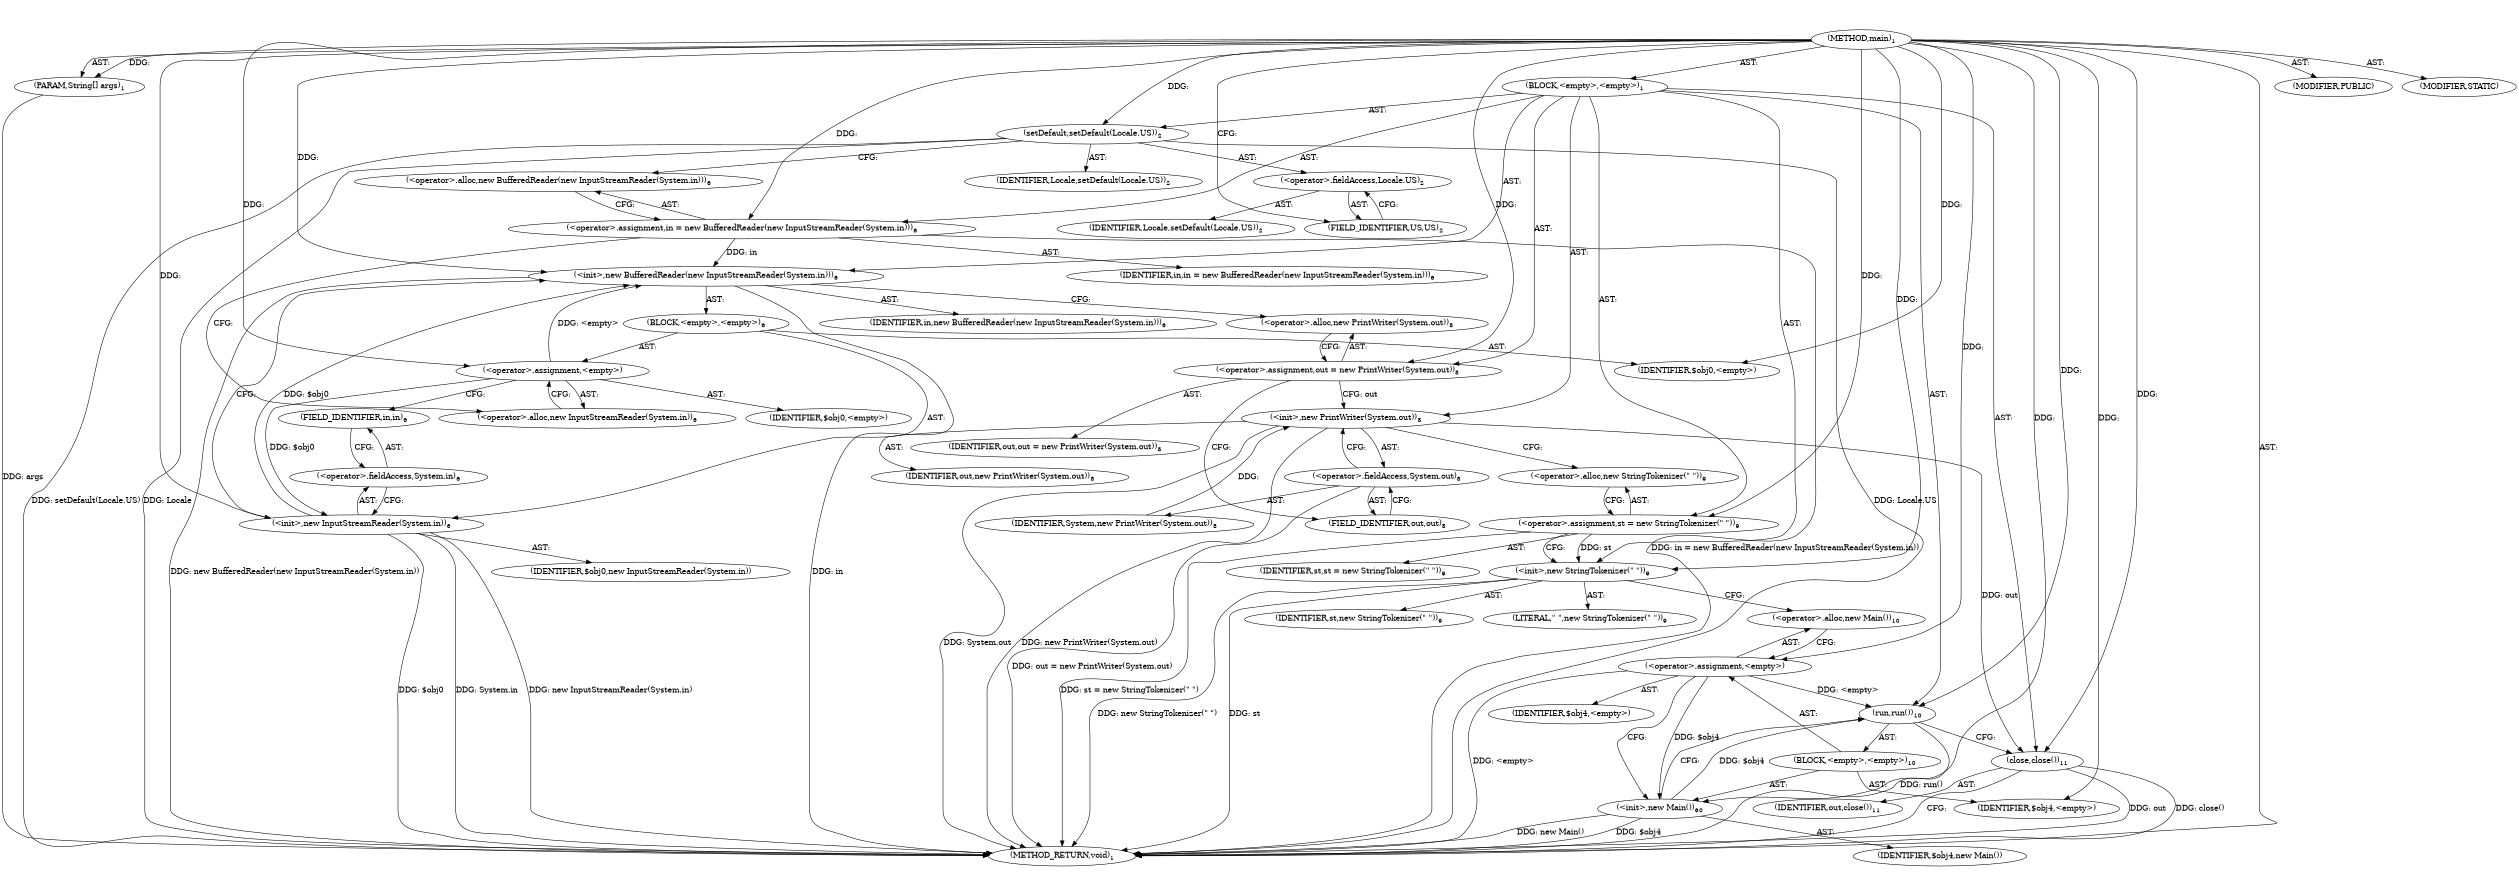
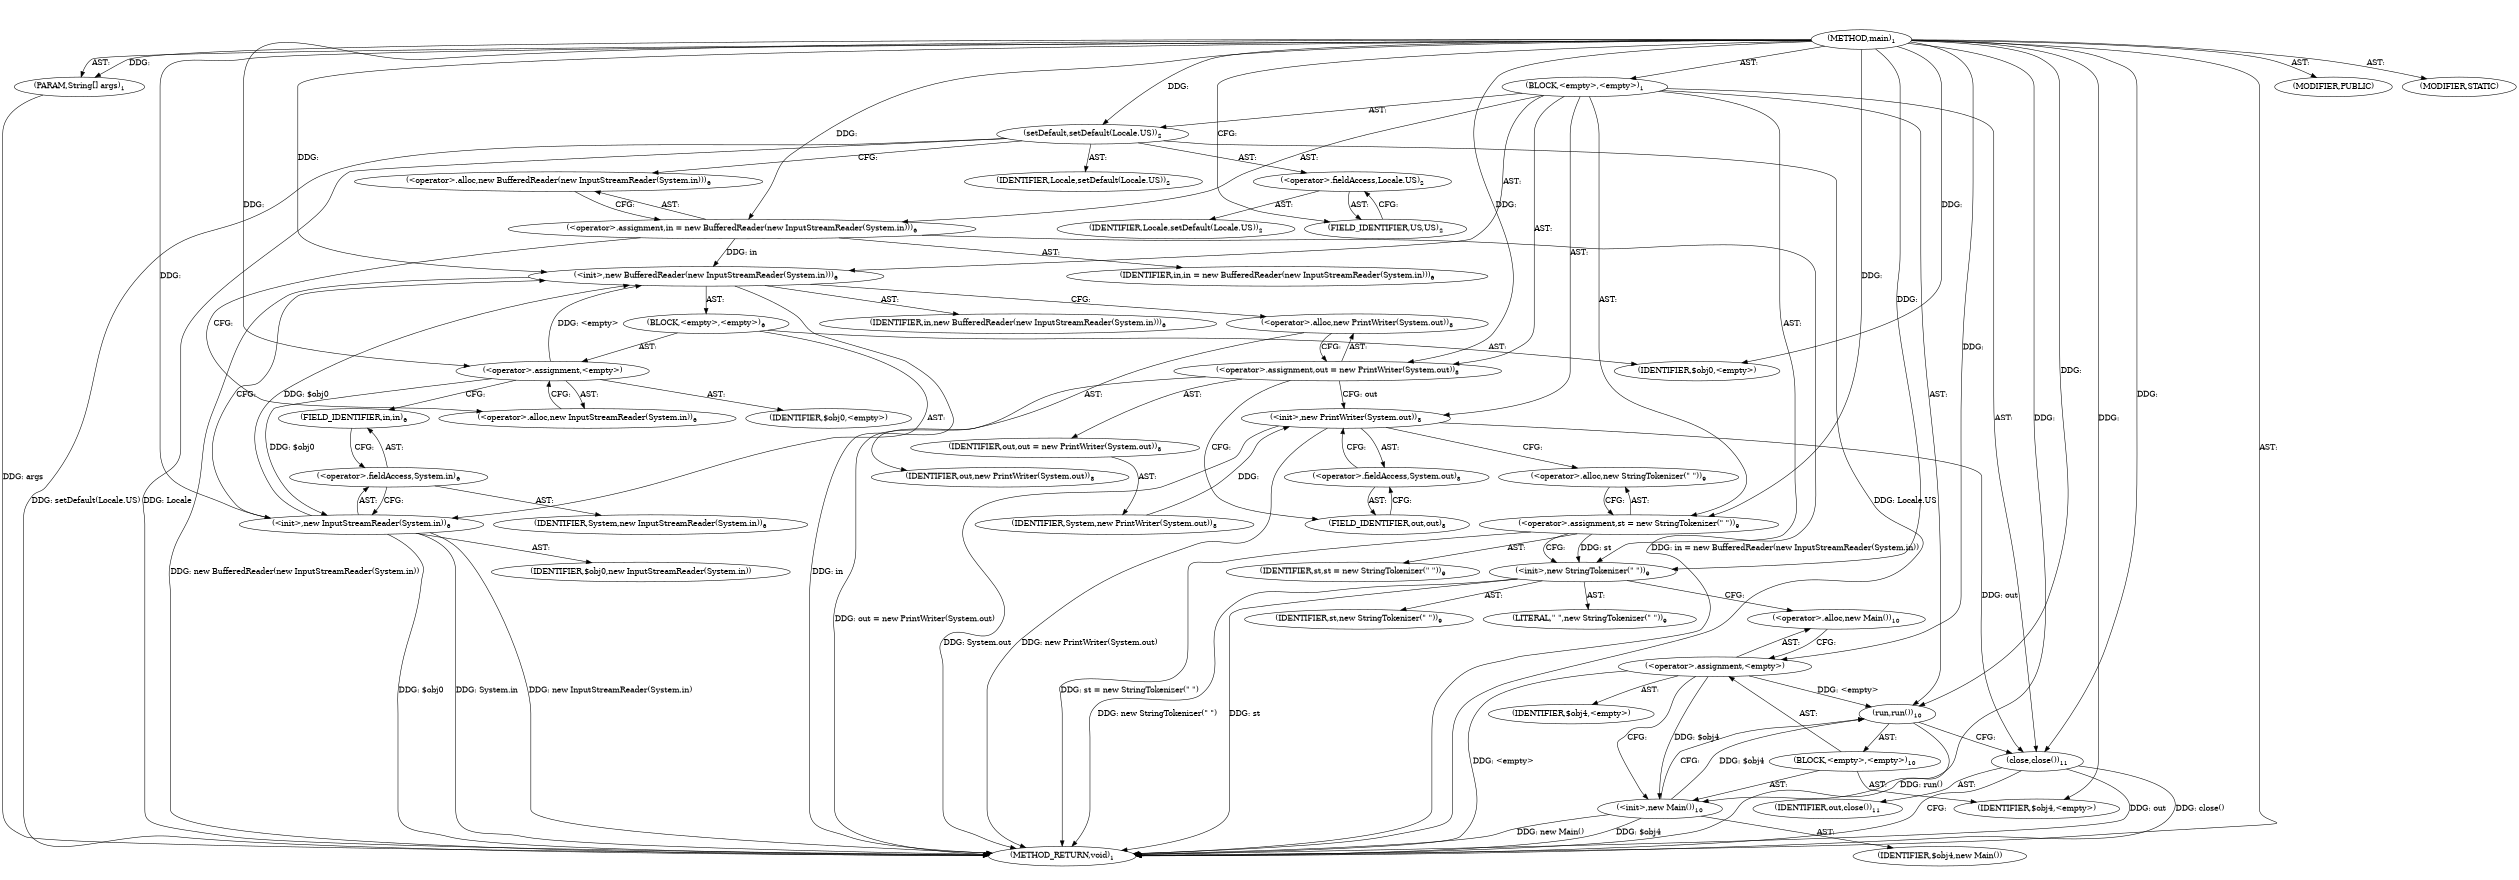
  digraph {
    n1 [label=<(METHOD,main)<SUB>1</SUB>>]
    n2 [label=<(PARAM,String[] args)<SUB>1</SUB>>]
    n3 [label=<(BLOCK,&lt;empty&gt;,&lt;empty&gt;)<SUB>1</SUB>>]
    n4 [label=<(setDefault,setDefault(Locale.US))<SUB>2</SUB>>]
    n5 [label=<(FIELD_IDENTIFIER,US,US)<SUB>2</SUB>>]
    n6 [label=<(&lt;operator&gt;.assignment,in = new BufferedReader(new InputStreamReader(System.in)))<SUB>6</SUB>>]
    n7 [label=<(&lt;init&gt;,new BufferedReader(new InputStreamReader(System.in)))<SUB>6</SUB>>]
    n8 [label=<(&lt;operator&gt;.assignment,&lt;empty&gt;)>]
    n9 [label=<(&lt;init&gt;,new InputStreamReader(System.in))<SUB>6</SUB>>]
    n10 [label=<(IDENTIFIER,$obj0,&lt;empty&gt;)>]
    n11 [label=<(&lt;operator&gt;.assignment,out = new PrintWriter(System.out))<SUB>8</SUB>>]
    n12 [label=<(&lt;operator&gt;.assignment,st = new StringTokenizer(&quot; &quot;))<SUB>9</SUB>>]
    n13 [label=<(&lt;init&gt;,new StringTokenizer(&quot; &quot;))<SUB>9</SUB>>]
    n14 [label=<(run,run())<SUB>10</SUB>>]
    n15 [label=<(&lt;operator&gt;.assignment,&lt;empty&gt;)>]
-   n16 [label=<(&lt;init&gt;,new Main())<SUB>60</SUB>>]
+   n16 [label=<(&lt;init&gt;,new Main())<SUB>10</SUB>>]
    n17 [label=<(IDENTIFIER,$obj4,&lt;empty&gt;)>]
    n18 [label=<(close,close())<SUB>11</SUB>>]
    n19 [label=<(MODIFIER,PUBLIC)>]
    n20 [label=<(MODIFIER,STATIC)>]
    n21 [label=<(METHOD_RETURN,void)<SUB>1</SUB>>]
    n22 [label=<(&lt;init&gt;,new PrintWriter(System.out))<SUB>8</SUB>>]
    n23 [label=<(IDENTIFIER,Locale,setDefault(Locale.US))<SUB>2</SUB>>]
    n24 [label=<(&lt;operator&gt;.fieldAccess,Locale.US)<SUB>2</SUB>>]
    n25 [label=<(&lt;operator&gt;.alloc,new BufferedReader(new InputStreamReader(System.in)))<SUB>6</SUB>>]
    n26 [label=<(IDENTIFIER,in,in = new BufferedReader(new InputStreamReader(System.in)))<SUB>6</SUB>>]
    n27 [label=<(&lt;operator&gt;.alloc,new InputStreamReader(System.in))<SUB>6</SUB>>]
    n28 [label=<(IDENTIFIER,in,new BufferedReader(new InputStreamReader(System.in)))<SUB>6</SUB>>]
    n29 [label=<(BLOCK,&lt;empty&gt;,&lt;empty&gt;)<SUB>6</SUB>>]
    n30 [label=<(&lt;operator&gt;.alloc,new PrintWriter(System.out))<SUB>8</SUB>>]
    n31 [label=<(IDENTIFIER,$obj0,&lt;empty&gt;)>]
    n32 [label=<(FIELD_IDENTIFIER,in,in)<SUB>6</SUB>>]
    n33 [label=<(IDENTIFIER,$obj0,new InputStreamReader(System.in))>]
    n34 [label=<(&lt;operator&gt;.fieldAccess,System.in)<SUB>6</SUB>>]
    n35 [label=<(IDENTIFIER,out,out = new PrintWriter(System.out))<SUB>8</SUB>>]
    n36 [label=<(FIELD_IDENTIFIER,out,out)<SUB>8</SUB>>]
    n37 [label=<(IDENTIFIER,out,new PrintWriter(System.out))<SUB>8</SUB>>]
    n38 [label=<(&lt;operator&gt;.fieldAccess,System.out)<SUB>8</SUB>>]
    n39 [label=<(&lt;operator&gt;.alloc,new StringTokenizer(&quot; &quot;))<SUB>9</SUB>>]
    n40 [label=<(IDENTIFIER,st,st = new StringTokenizer(&quot; &quot;))<SUB>9</SUB>>]
    n41 [label=<(IDENTIFIER,st,new StringTokenizer(&quot; &quot;))<SUB>9</SUB>>]
    n42 [label=<(LITERAL,&quot; &quot;,new StringTokenizer(&quot; &quot;))<SUB>9</SUB>>]
    n43 [label=<(&lt;operator&gt;.alloc,new Main())<SUB>10</SUB>>]
    n44 [label=<(BLOCK,&lt;empty&gt;,&lt;empty&gt;)<SUB>10</SUB>>]
    n45 [label=<(IDENTIFIER,$obj4,&lt;empty&gt;)>]
    n46 [label=<(IDENTIFIER,$obj4,new Main())>]
    n47 [label=<(IDENTIFIER,out,close())<SUB>11</SUB>>]
    n48 [label=<(IDENTIFIER,Locale,setDefault(Locale.US))<SUB>2</SUB>>]
+   n49 [label=<(IDENTIFIER,System,new InputStreamReader(System.in))<SUB>6</SUB>>]
    n50 [label=<(IDENTIFIER,System,new PrintWriter(System.out))<SUB>8</SUB>>]
    n1 -> n2 [label="AST: "]
    n1 -> n2 [label="DDG: "]
    n1 -> n3 [label="AST: "]
    n1 -> n4 [label="DDG: "]
    n1 -> n5 [label="CFG: "]
    n1 -> n6 [label="DDG: "]
    n1 -> n7 [label="DDG: "]
    n1 -> n8 [label="DDG: "]
    n1 -> n9 [label="DDG: "]
    n1 -> n10 [label="DDG: "]
    n1 -> n11 [label="DDG: "]
    n1 -> n12 [label="DDG: "]
    n1 -> n13 [label="DDG: "]
    n1 -> n14 [label="DDG: "]
    n1 -> n15 [label="DDG: "]
    n1 -> n16 [label="DDG: "]
    n1 -> n17 [label="DDG: "]
    n1 -> n18 [label="DDG: "]
    n1 -> n19 [label="AST: "]
    n1 -> n20 [label="AST: "]
    n1 -> n21 [label="AST: "]
    n2 -> n21 [label="DDG: args"]
    n3 -> n4 [label="AST: "]
    n3 -> n6 [label="AST: "]
    n3 -> n7 [label="AST: "]
    n3 -> n11 [label="AST: "]
    n3 -> n12 [label="AST: "]
    n3 -> n13 [label="AST: "]
    n3 -> n14 [label="AST: "]
    n3 -> n18 [label="AST: "]
    n3 -> n22 [label="AST: "]
    n4 -> n21 [label="DDG: Locale"]
    n4 -> n21 [label="DDG: Locale.US"]
    n4 -> n21 [label="DDG: setDefault(Locale.US)"]
    n4 -> n23 [label="AST: "]
    n4 -> n24 [label="AST: "]
    n4 -> n25 [label="CFG: "]
    n5 -> n24 [label="CFG: "]
    n6 -> n7 [label="DDG: in"]
    n6 -> n21 [label="DDG: in = new BufferedReader(new InputStreamReader(System.in))"]
    n6 -> n25 [label="AST: "]
    n6 -> n26 [label="AST: "]
    n6 -> n27 [label="CFG: "]
    n7 -> n21 [label="DDG: in"]
    n7 -> n21 [label="DDG: new BufferedReader(new InputStreamReader(System.in))"]
    n7 -> n28 [label="AST: "]
    n7 -> n29 [label="AST: "]
    n7 -> n30 [label="CFG: "]
    n8 -> n7 [label="DDG: &lt;empty&gt;"]
    n8 -> n9 [label="DDG: $obj0"]
    n8 -> n27 [label="AST: "]
    n8 -> n31 [label="AST: "]
    n8 -> n32 [label="CFG: "]
    n9 -> n7 [label="CFG: "]
    n9 -> n7 [label="DDG: $obj0"]
    n9 -> n21 [label="DDG: $obj0"]
    n9 -> n21 [label="DDG: System.in"]
    n9 -> n21 [label="DDG: new InputStreamReader(System.in)"]
    n9 -> n33 [label="AST: "]
    n9 -> n34 [label="AST: "]
-   n38 -> n21 [label="DDG: out = new PrintWriter(System.out)"]
+   n11 -> n21 [label="DDG: out = new PrintWriter(System.out)"]
    n11 -> n22 [label="CFG: out"]
    n11 -> n30 [label="AST: "]
    n11 -> n35 [label="AST: "]
    n11 -> n36 [label="CFG: "]
    n12 -> n13 [label="CFG: "]
    n12 -> n13 [label="DDG: st"]
    n12 -> n21 [label="DDG: st = new StringTokenizer(&quot; &quot;)"]
    n12 -> n39 [label="AST: "]
    n12 -> n40 [label="AST: "]
    n13 -> n21 [label="DDG: st"]
    n13 -> n21 [label="DDG: new StringTokenizer(&quot; &quot;)"]
    n13 -> n41 [label="AST: "]
    n13 -> n42 [label="AST: "]
    n13 -> n43 [label="CFG: "]
    n14 -> n18 [label="CFG: "]
    n14 -> n21 [label="DDG: run()"]
    n14 -> n44 [label="AST: "]
    n15 -> n14 [label="DDG: &lt;empty&gt;"]
    n15 -> n16 [label="CFG: "]
    n15 -> n16 [label="DDG: $obj4"]
    n15 -> n21 [label="DDG: &lt;empty&gt;"]
    n15 -> n43 [label="AST: "]
    n15 -> n45 [label="AST: "]
    n16 -> n14 [label="CFG: "]
    n16 -> n14 [label="DDG: $obj4"]
    n16 -> n21 [label="DDG: $obj4"]
    n16 -> n21 [label="DDG: new Main()"]
    n16 -> n46 [label="AST: "]
    n18 -> n21 [label="CFG: "]
    n18 -> n21 [label="DDG: out"]
    n18 -> n21 [label="DDG: close()"]
    n18 -> n47 [label="AST: "]
    n22 -> n18 [label="DDG: out"]
    n22 -> n21 [label="DDG: System.out"]
    n22 -> n21 [label="DDG: new PrintWriter(System.out)"]
-   n22 -> n37 [label="AST: "]
+   n30 -> n37 [label="AST: "]
    n22 -> n38 [label="AST: "]
    n22 -> n39 [label="CFG: "]
    n24 -> n5 [label="AST: "]
    n24 -> n48 [label="AST: "]
    n25 -> n6 [label="CFG: "]
    n27 -> n8 [label="CFG: "]
    n29 -> n8 [label="AST: "]
    n29 -> n9 [label="AST: "]
    n29 -> n10 [label="AST: "]
    n30 -> n11 [label="CFG: "]
    n32 -> n34 [label="CFG: "]
    n34 -> n9 [label="CFG: "]
    n34 -> n32 [label="AST: "]
+   n34 -> n49 [label="AST: "]
    n36 -> n38 [label="CFG: "]
    n38 -> n22 [label="CFG: "]
    n38 -> n36 [label="AST: "]
-   n38 -> n50 [label="AST: "]
+   n35 -> n50 [label="AST: "]
    n39 -> n12 [label="CFG: "]
    n43 -> n15 [label="CFG: "]
    n44 -> n15 [label="AST: "]
    n44 -> n16 [label="AST: "]
    n44 -> n17 [label="AST: "]
    n50 -> n22 [label="DDG: "]
  }
